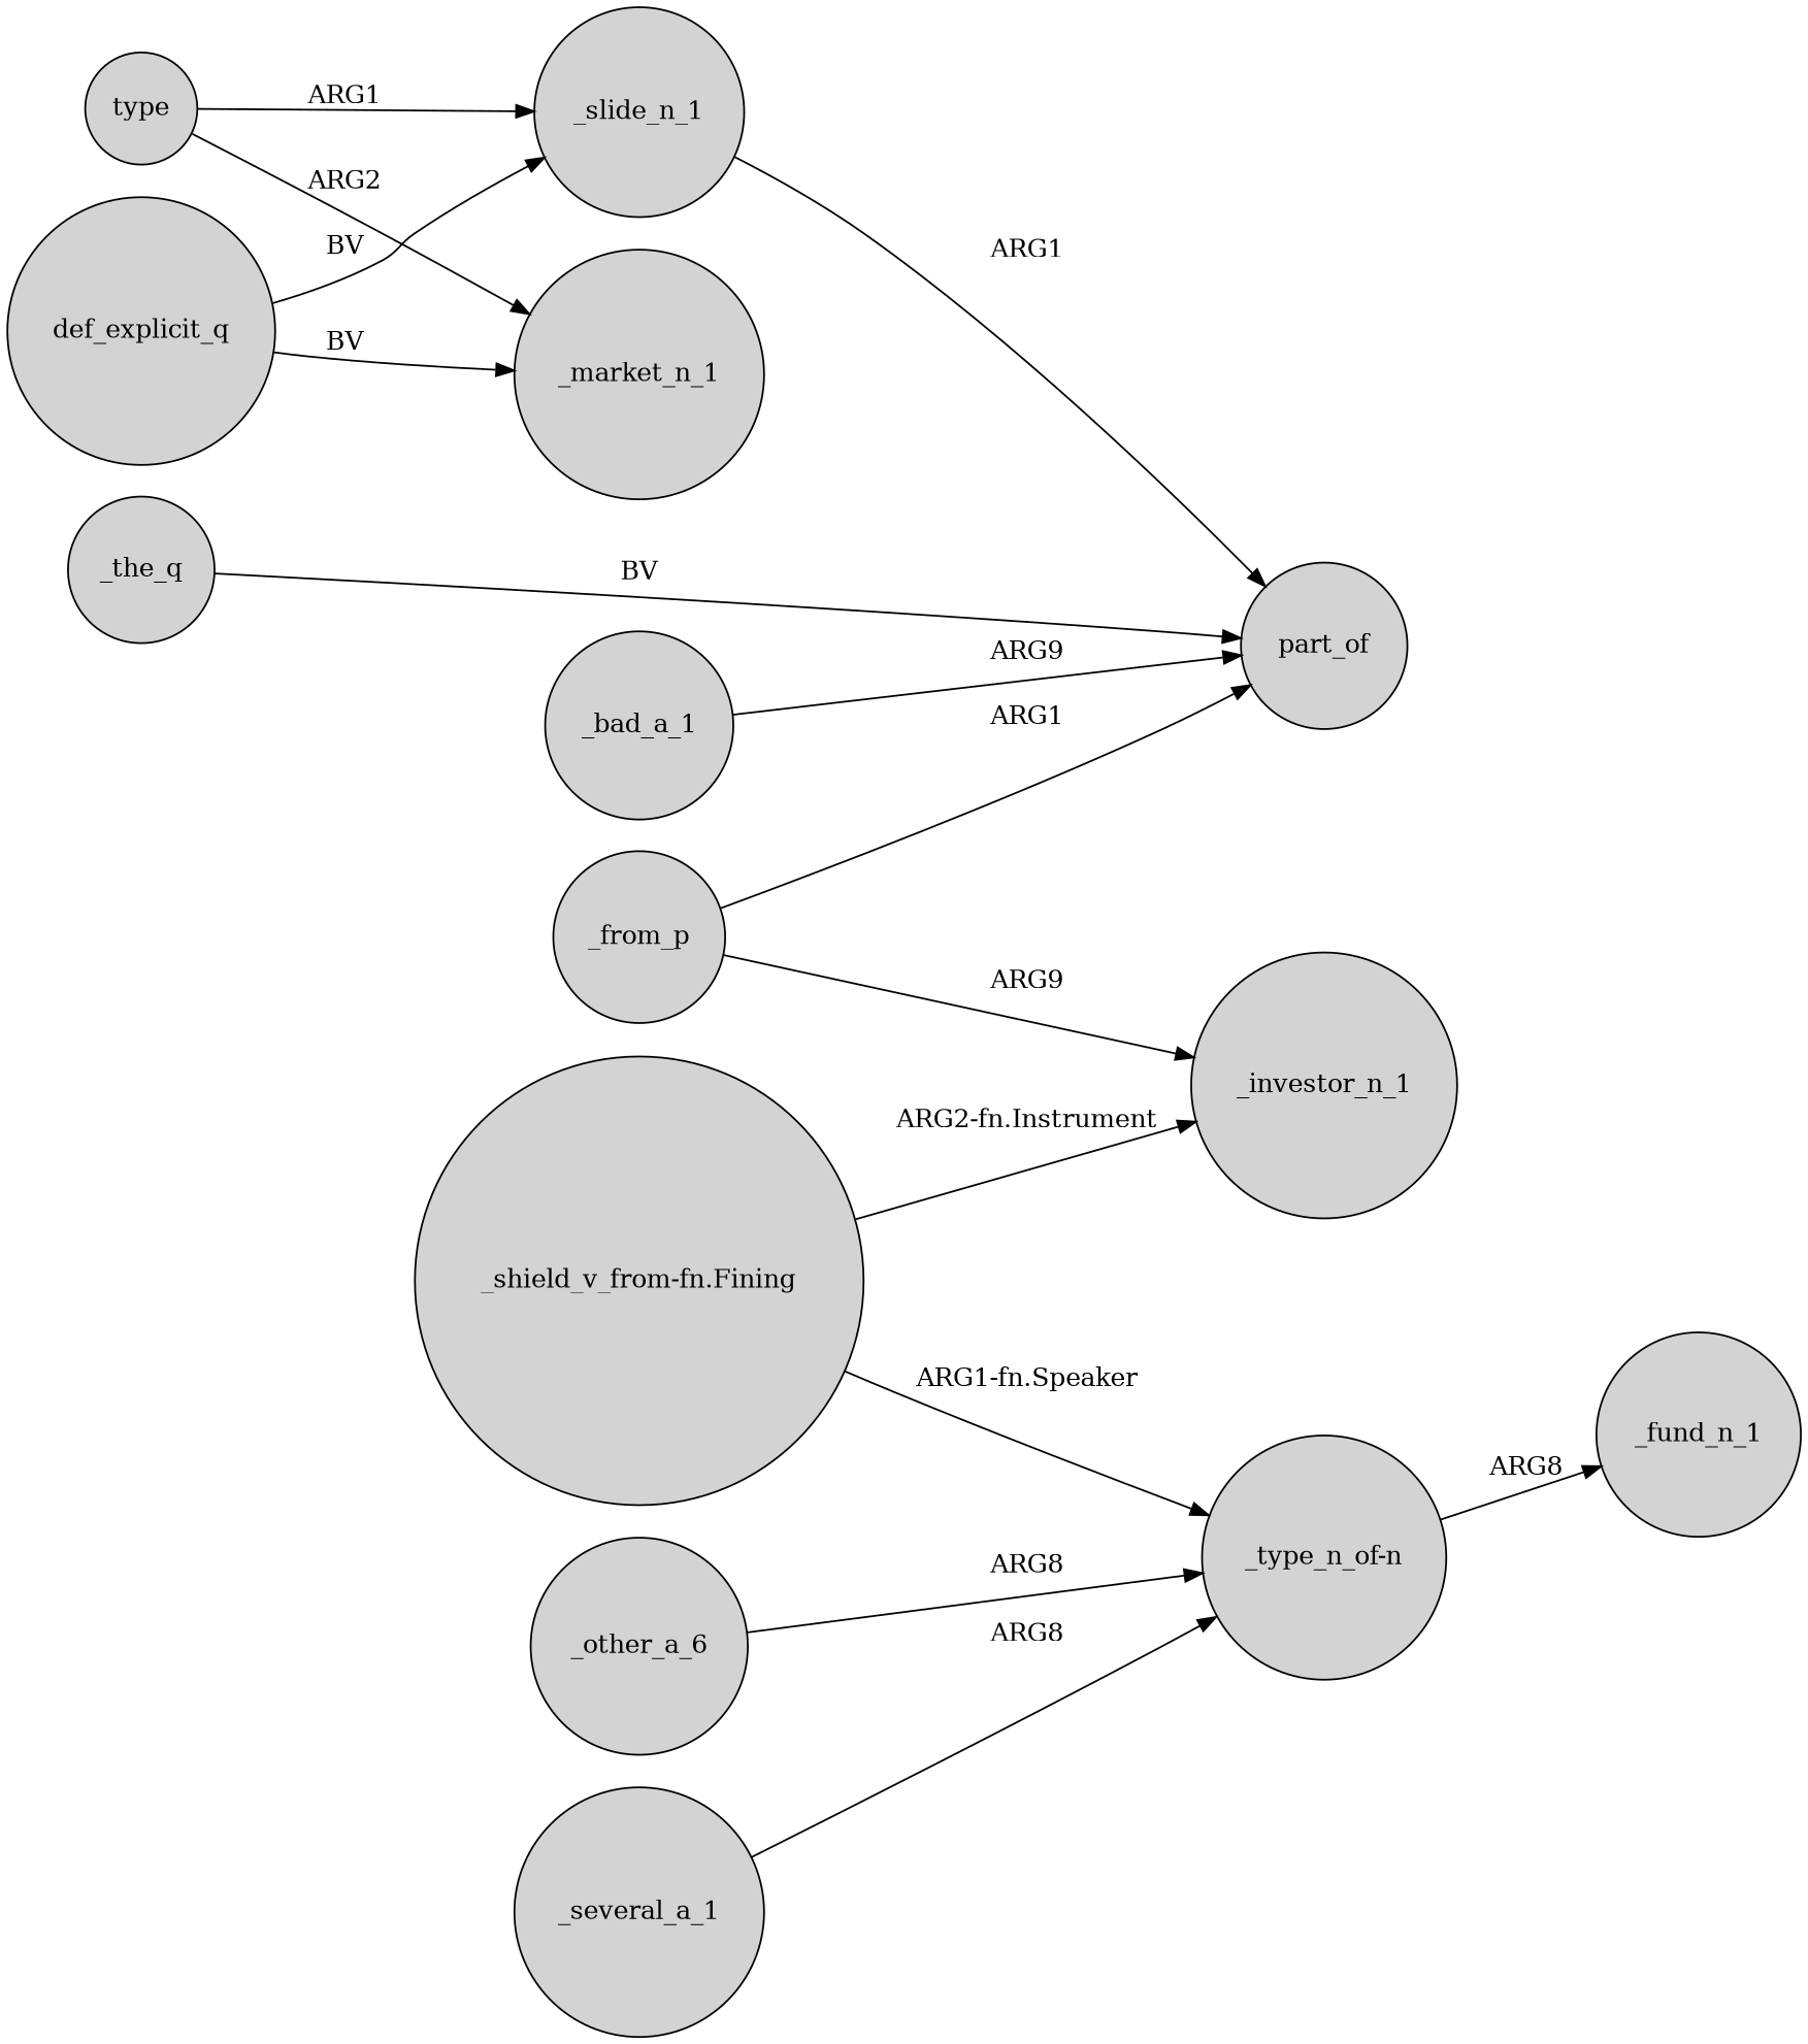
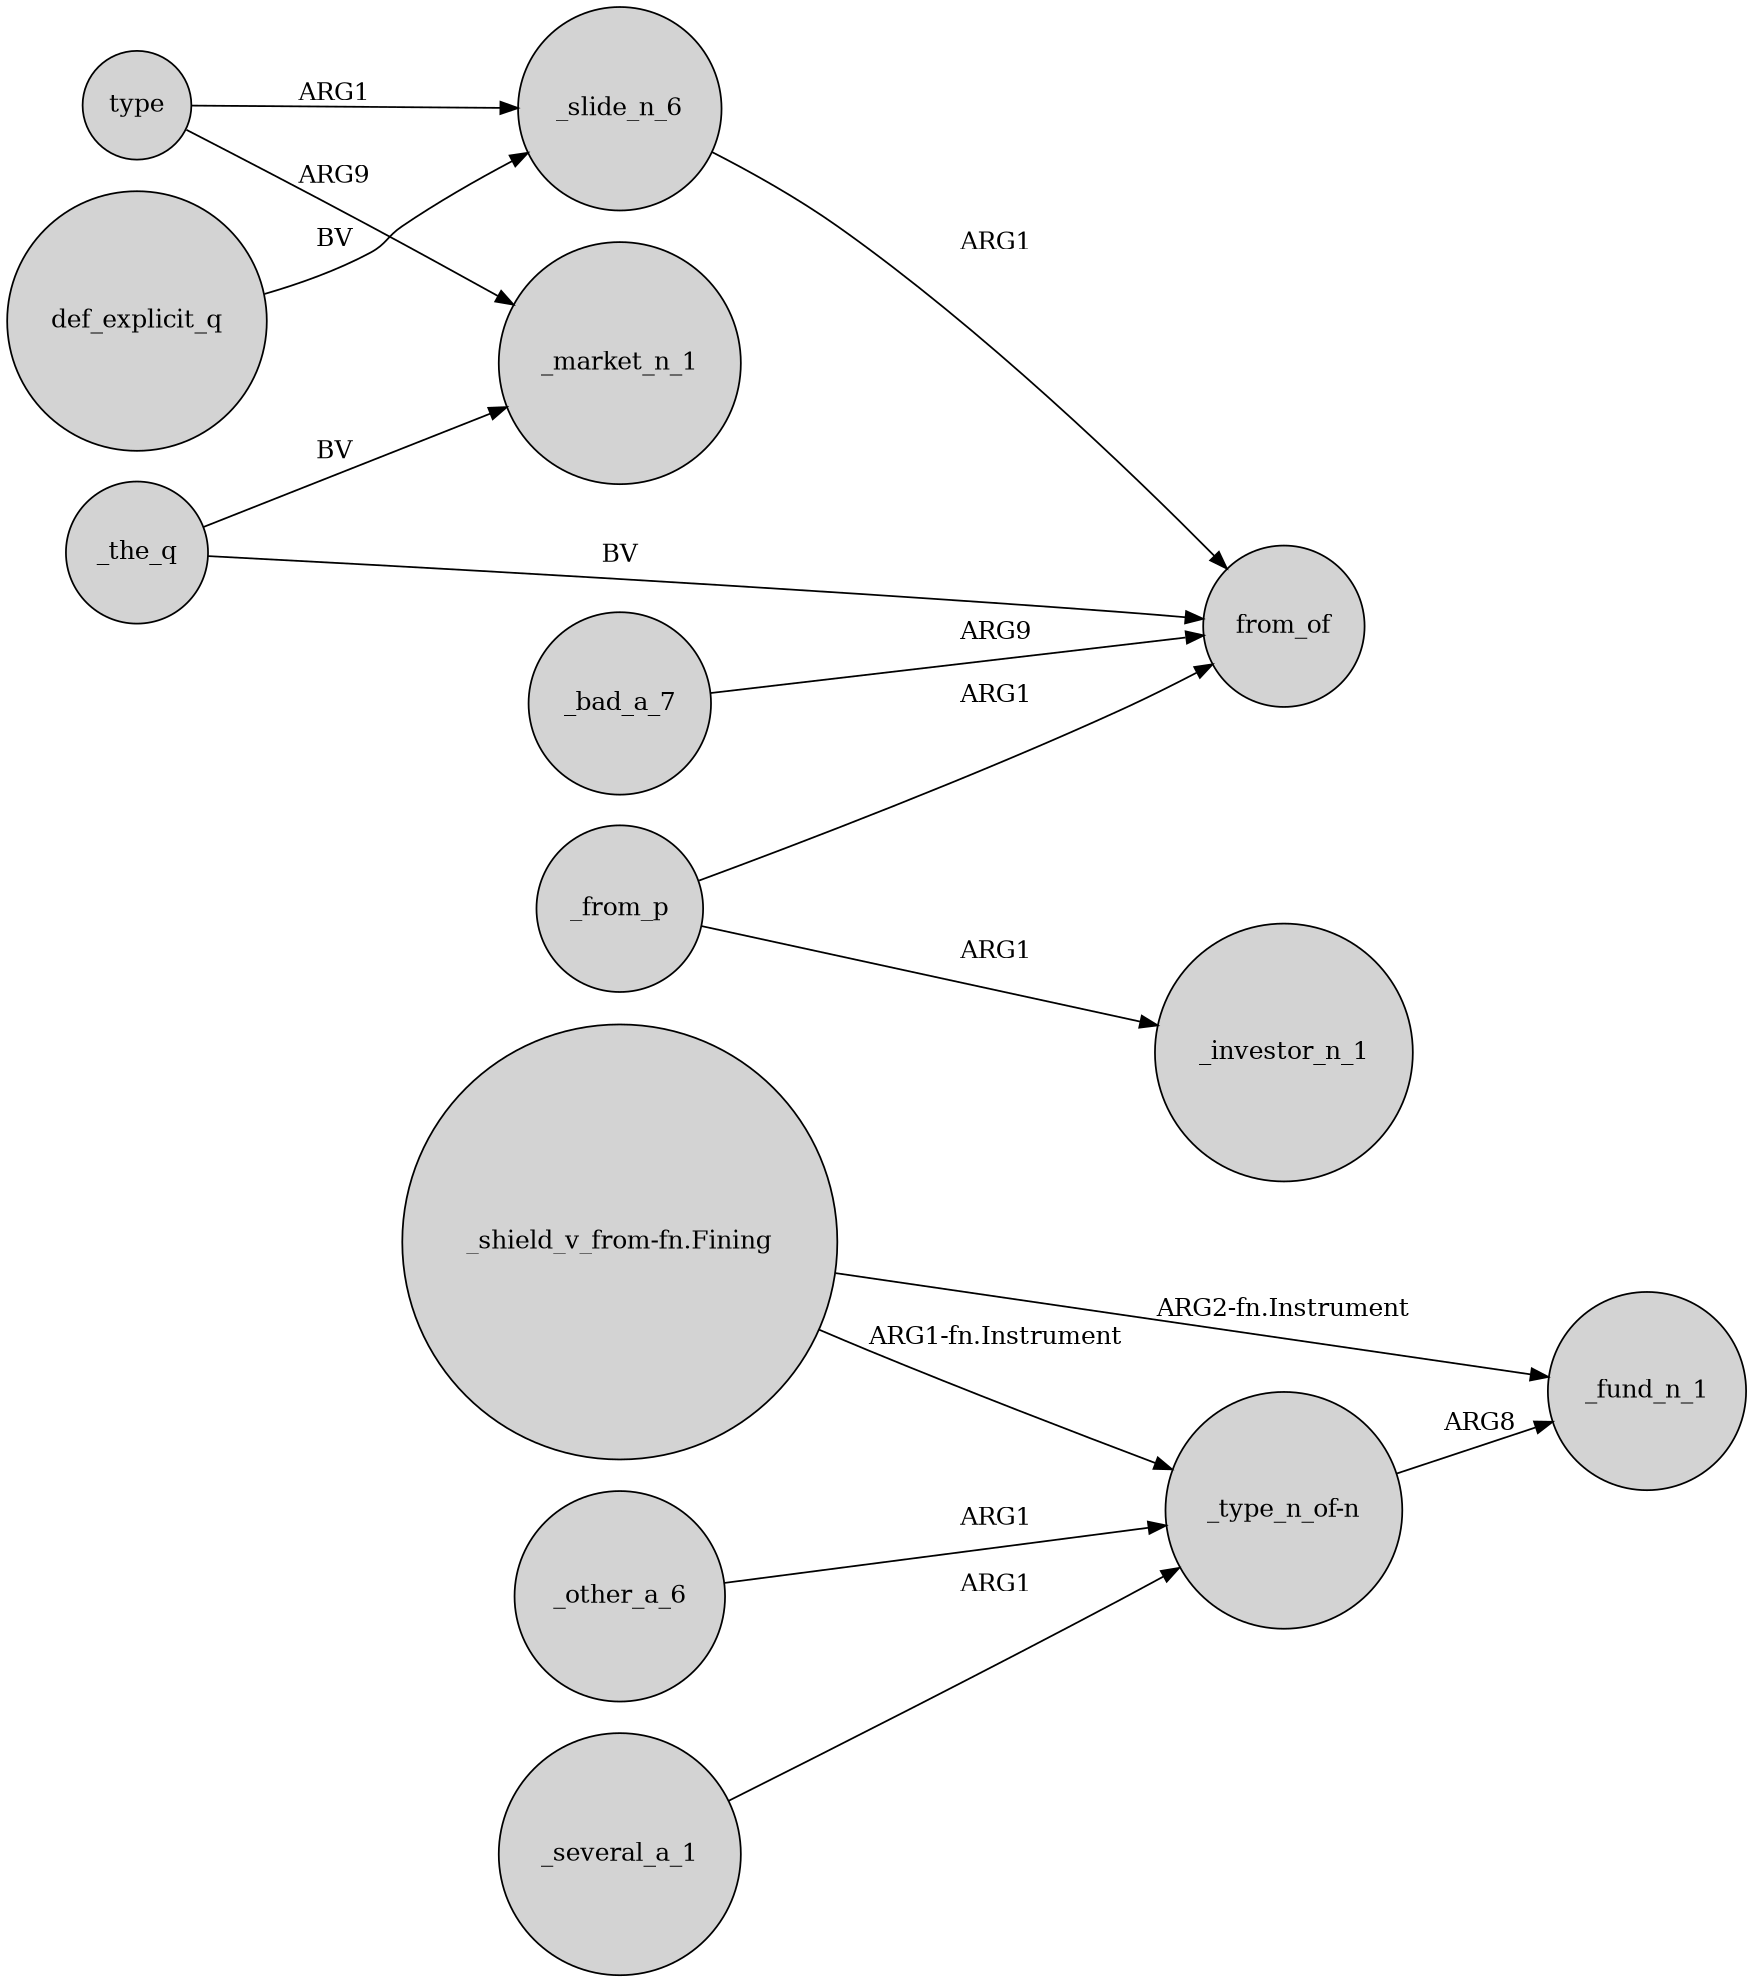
  digraph {
    rankdir=LR
    node [shape=circle style=filled]
-   _bad_a_1
-   part_of
-   _slide_n_1
+   _bad_a_1 [label=_bad_a_7]
+   part_of [label=from_of]
+   _slide_n_1 [label=_slide_n_6]
    n4 [label=_other_a_6]
    "_type_n_of-n"
    _fund_n_1
    _the_q
    _market_n_1
    "_shield_v_from-fn.Fining"
    _investor_n_1
    _from_p
    n12 [label=type]
    _several_a_1
    def_explicit_q
    _bad_a_1 -> part_of [label=ARG9]
    _slide_n_1 -> part_of [label=ARG1]
-   n4 -> "_type_n_of-n" [label=ARG8]
+   n4 -> "_type_n_of-n" [label=ARG1]
    "_type_n_of-n" -> _fund_n_1 [label=ARG8]
    _the_q -> part_of [label=BV]
-   def_explicit_q -> _market_n_1 [label=BV]
-   "_shield_v_from-fn.Fining" -> "_type_n_of-n" [label="ARG1-fn.Speaker"]
-   "_shield_v_from-fn.Fining" -> _investor_n_1 [label="ARG2-fn.Instrument"]
+   _the_q -> _market_n_1 [label=BV]
+   "_shield_v_from-fn.Fining" -> "_type_n_of-n" [label="ARG1-fn.Instrument"]
+   "_shield_v_from-fn.Fining" -> _fund_n_1 [label="ARG2-fn.Instrument"]
    _from_p -> part_of [label=ARG1]
-   _from_p -> _investor_n_1 [label=ARG9]
+   _from_p -> _investor_n_1 [label=ARG1]
    n12 -> _slide_n_1 [label=ARG1]
-   n12 -> _market_n_1 [label=ARG2]
-   _several_a_1 -> "_type_n_of-n" [label=ARG8]
+   n12 -> _market_n_1 [label=ARG9]
+   _several_a_1 -> "_type_n_of-n" [label=ARG1]
    def_explicit_q -> _slide_n_1 [label=BV]
  }
